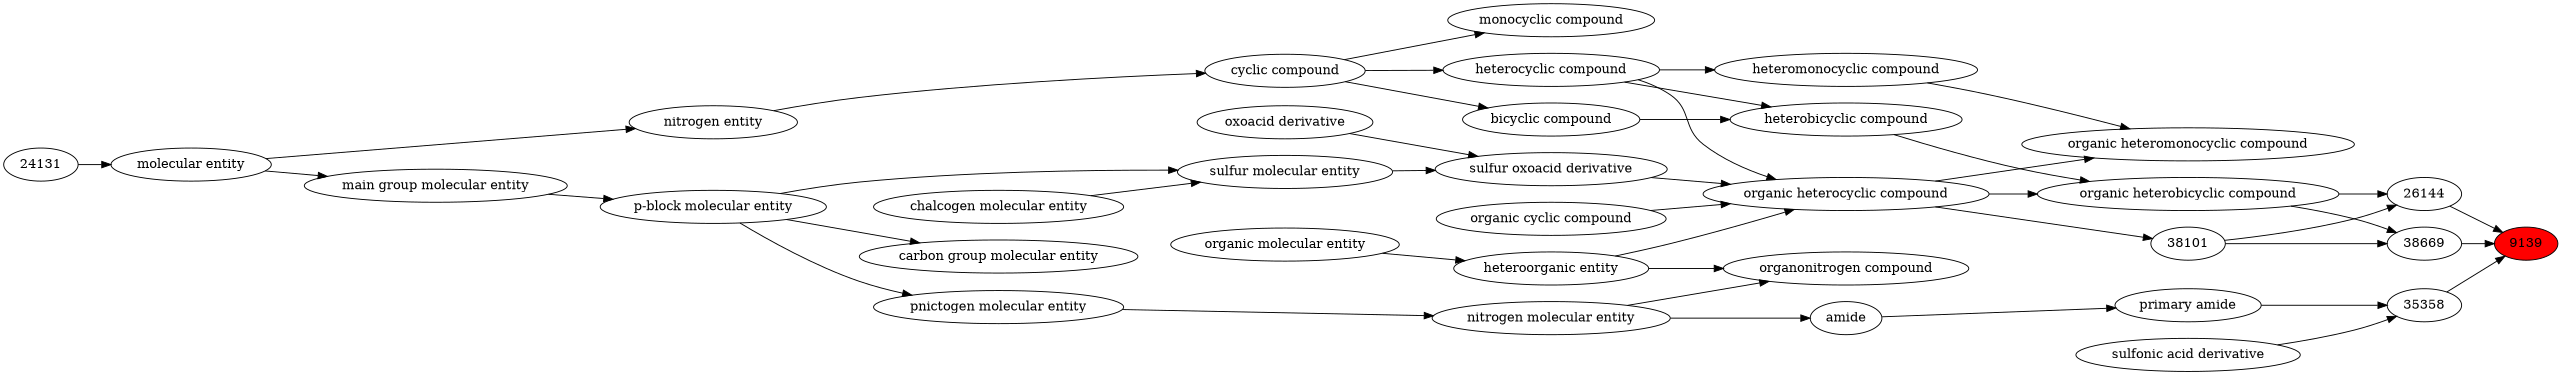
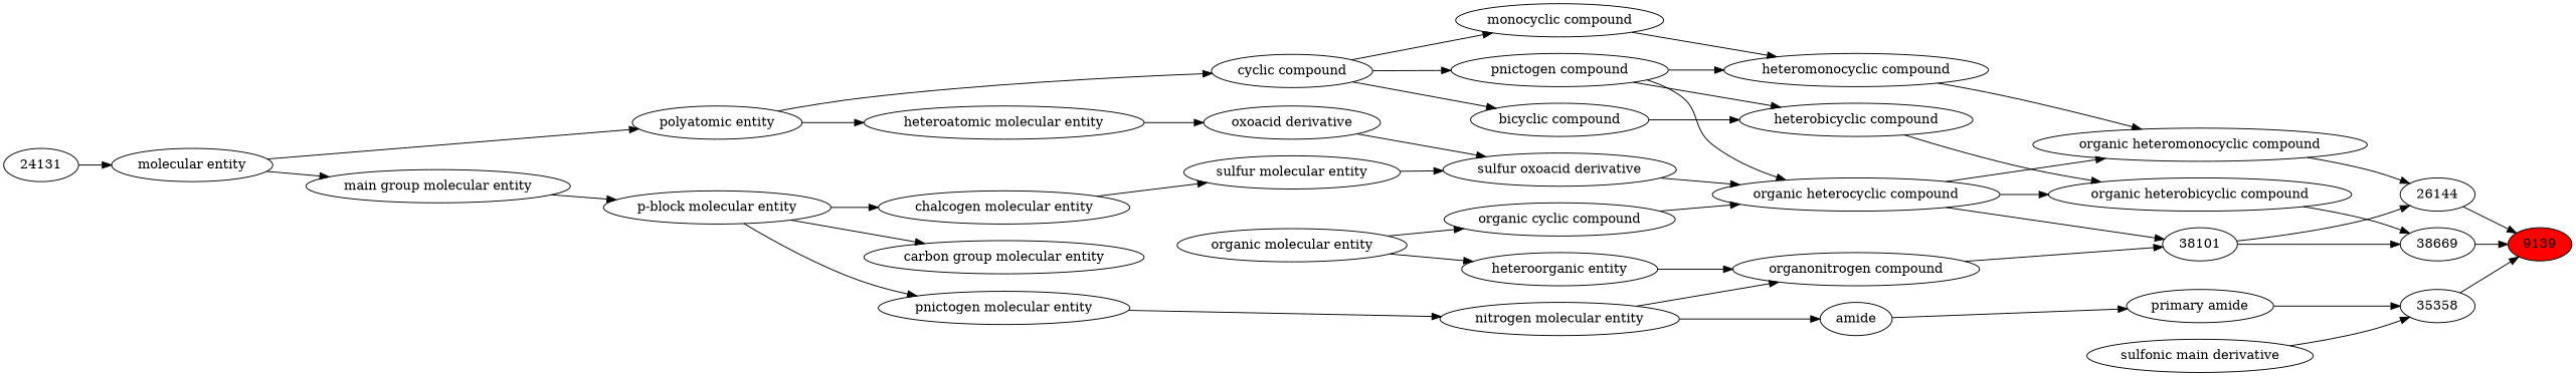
  digraph {
    rankdir=LR
    n1 [fillcolor=red label=9139 style=filled]
    n2 [label=38669]
    n3 [label=26144]
    n4 [label=35358]
    n5 [label="organic heterobicyclic compound"]
    n6 [label=38101]
    n7 [label="organic heteromonocyclic compound"]
-   n8 [label="sulfonic acid derivative"]
+   n8 [label="sulfonic main derivative"]
    n9 [label="primary amide"]
    n10 [label="heterobicyclic compound"]
    n11 [label="organic heterocyclic compound"]
    n12 [label="organonitrogen compound"]
    n13 [label="heteromonocyclic compound"]
    n14 [label="sulfur oxoacid derivative"]
    n15 [label=amide]
    n16 [label="bicyclic compound"]
-   n17 [label="heterocyclic compound"]
+   n17 [label="pnictogen compound"]
    n18 [label="heteroorganic entity"]
    n19 [label="organic cyclic compound"]
    n20 [label="nitrogen molecular entity"]
    n21 [label="monocyclic compound"]
    n22 [label="oxoacid derivative"]
    n23 [label="sulfur molecular entity"]
    n24 [label="cyclic compound"]
    n25 [label="organic molecular entity"]
    n26 [label="pnictogen molecular entity"]
+   n27 [label="heteroatomic molecular entity"]
    n28 [label="chalcogen molecular entity"]
-   n29 [label="nitrogen entity"]
+   n29 [label="polyatomic entity"]
    n30 [label="carbon group molecular entity"]
    n31 [label="p-block molecular entity"]
    n32 [label="molecular entity"]
    n33 [label="main group molecular entity"]
    n34 [label=24131]
    n2 -> n1
    n3 -> n1
    n4 -> n1
    n5 -> n2
    n6 -> n2
    n6 -> n3
-   n5 -> n3
+   n7 -> n3
    n8 -> n4
    n9 -> n4
    n10 -> n5
    n11 -> n5
    n11 -> n6
    n11 -> n7
+   n12 -> n6
    n13 -> n7
    n14 -> n11
    n15 -> n9
    n16 -> n10
    n17 -> n10
    n17 -> n11
    n17 -> n13
-   n18 -> n11
    n18 -> n12
    n19 -> n11
    n20 -> n12
    n20 -> n15
+   n21 -> n13
    n22 -> n14
    n23 -> n14
    n24 -> n16
    n24 -> n17
    n24 -> n21
    n25 -> n18
+   n25 -> n19
    n26 -> n20
+   n27 -> n22
    n28 -> n23
    n29 -> n24
+   n29 -> n27
    n31 -> n26
-   n31 -> n23
+   n31 -> n28
    n31 -> n30
    n32 -> n29
    n32 -> n33
    n33 -> n31
    n34 -> n32
  }
